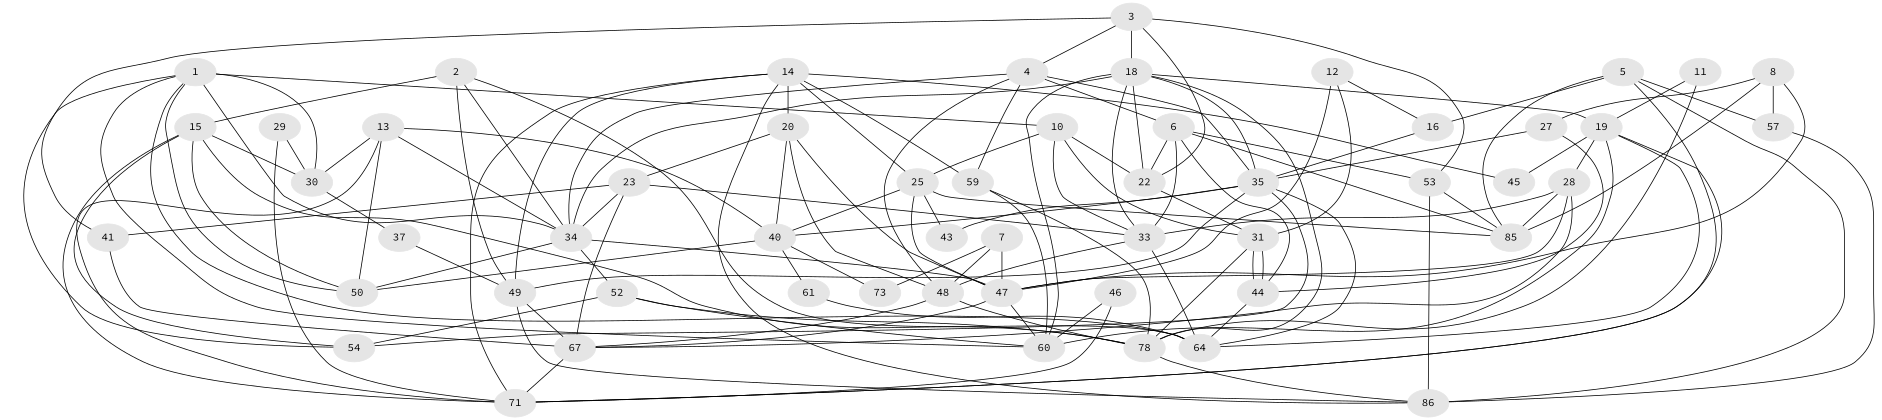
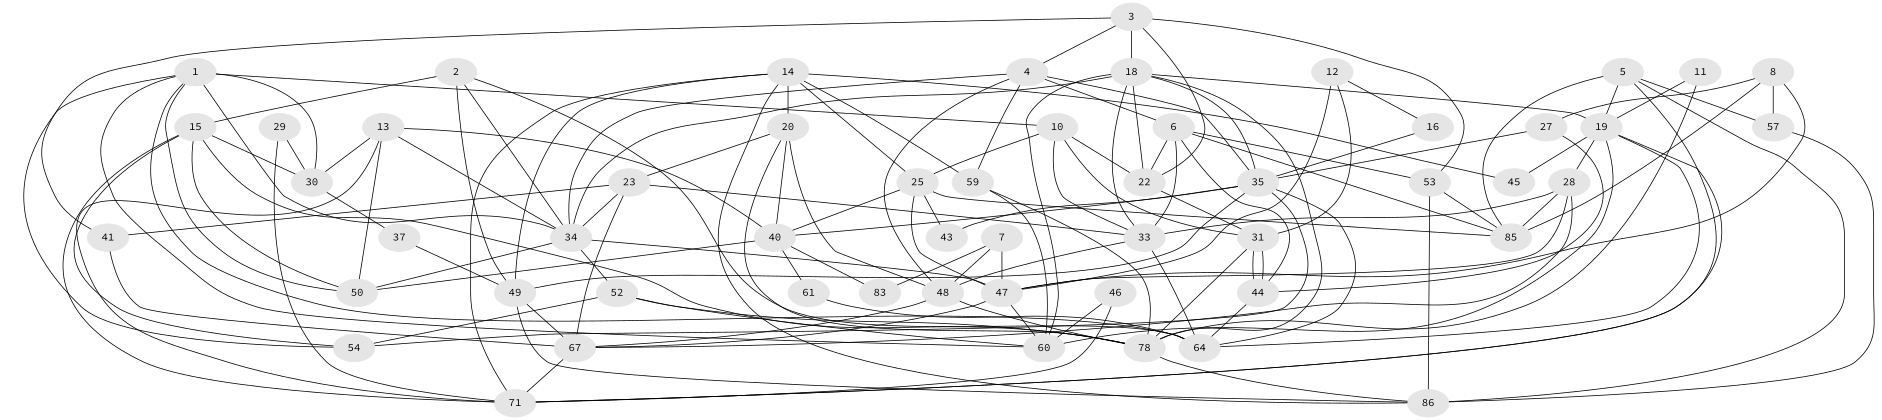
  graph {
    fontname="Source Code Pro"
    node [color=gray90 fontname="Source Code Pro" style=filled]
    edge [fontname="Source Code Pro"]
    1 [super="+24"]
    10 [super="+42"]
    30 [super="+69"]
    34 [super="+39"]
    50 [super="+68"]
    54 [super="+72"]
    60 [super="+77"]
    64 [super="+84"]
    22 [super="+38"]
    33
    25 [super="+76"]
    31 [super="+58"]
    37
    47 [super="+74"]
    52
    15 [super="+70"]
    71 [super="+87"]
    78 [super="+82"]
    2
    49 [super="+81"]
    86
    67 [super="+79"]
    3 [super="+17"]
    4 [super="+9"]
    18 [super="+75"]
    41
    53
    6 [super="+26"]
    35 [super="+36"]
    48 [super="+65"]
    59 [super="+63"]
    19 [super="+21"]
    85 [super="+88"]
    44
    40 [super="+51"]
    43
    5 [super="+56"]
    16
    57
    7
-   83 [label=73]
+   83
    8 [super="+32"]
    27
    45
    28 [super="+66"]
    11
    12
    13 [super="+55"]
    61
    14 [super="+62"]
    20
    23 [super="+73"]
    29
    46
    1 -- 10
    1 -- 30 [weight=2]
    1 -- 34
    1 -- 50
    1 -- 54
    1 -- 60
    1 -- 64
    10 -- 22
    10 -- 33
    10 -- 25
    10 -- 31
    30 -- 37
    34 -- 50
    34 -- 47
    34 -- 52
    22 -- 31
    33 -- 64
    33 -- 48
    25 -- 47
    25 -- 85
    25 -- 40
    25 -- 43
    31 -- 78
    31 -- 44
    31 -- 44
    37 -- 49
    47 -- 60
    47 -- 67
    52 -- 54
    52 -- 60
    52 -- 78
    15 -- 30
    15 -- 50
    15 -- 54
    15 -- 71
    15 -- 78
    78 -- 86
    2 -- 34
    2 -- 64
    2 -- 15
    2 -- 49
    49 -- 86
    49 -- 67
    67 -- 71
    3 -- 22
    3 -- 4
    3 -- 18
    3 -- 41
    3 -- 53
    4 -- 34
    4 -- 6
    4 -- 35
    4 -- 48
    4 -- 59
    18 -- 34
    18 -- 60
    18 -- 22
    18 -- 33
    18 -- 78
    18 -- 35
    18 -- 19
    41 -- 67
    53 -- 86
    53 -- 85
    6 -- 22 [weight=2]
    6 -- 33
    6 -- 53
    6 -- 85
    6 -- 44
    35 -- 54
    35 -- 64
    35 -- 49
    35 -- 40
    35 -- 43
    48 -- 78
    48 -- 67
    59 -- 60
    59 -- 78
    19 -- 60
    19 -- 64
    19 -- 71
    19 -- 45
    19 -- 28
    44 -- 64
    40 -- 50
    40 -- 83
    40 -- 61
    5 -- 71
    5 -- 86
    5 -- 85
-   5 -- 16
+   5 -- 19
    5 -- 57
    16 -- 35
    57 -- 86
    7 -- 47
    7 -- 48
    7 -- 83
    8 -- 47 [weight=2]
    8 -- 85
    8 -- 57
    8 -- 27
    27 -- 35
    27 -- 44
    28 -- 33
    28 -- 47
    28 -- 67
    28 -- 85
    11 -- 78
    11 -- 19
    12 -- 31
    12 -- 47
    12 -- 16
    13 -- 30
    13 -- 34
    13 -- 50 [weight=2]
    13 -- 71
    13 -- 40
    61 -- 64
    14 -- 25
    14 -- 71
    14 -- 49
    14 -- 86
    14 -- 59
    14 -- 45
    14 -- 20
-   20 -- 47
+   20 -- 78
    20 -- 48
    20 -- 40
    20 -- 23
    23 -- 34
    23 -- 33
    23 -- 67
    23 -- 41
    29 -- 30
    29 -- 71
    46 -- 60
    46 -- 71
  }
